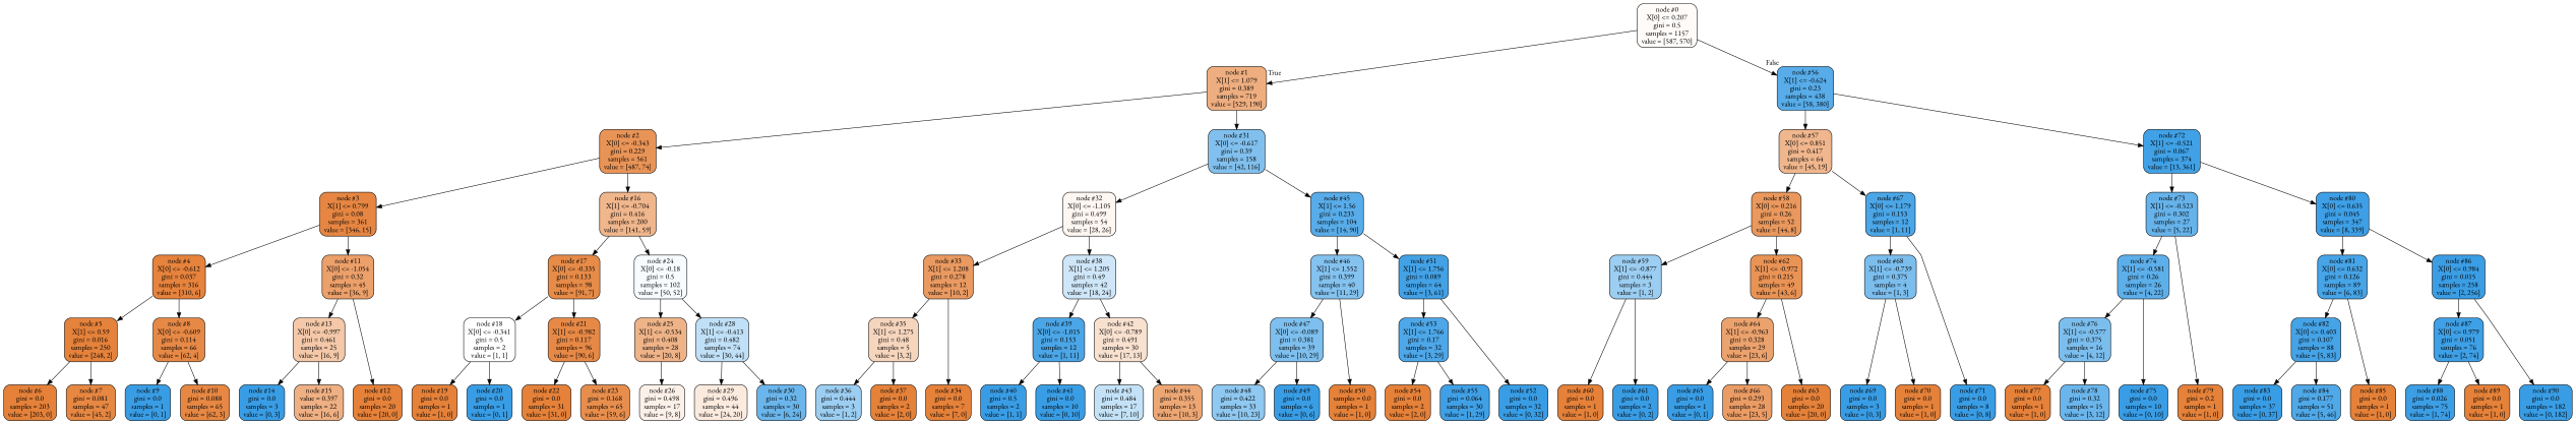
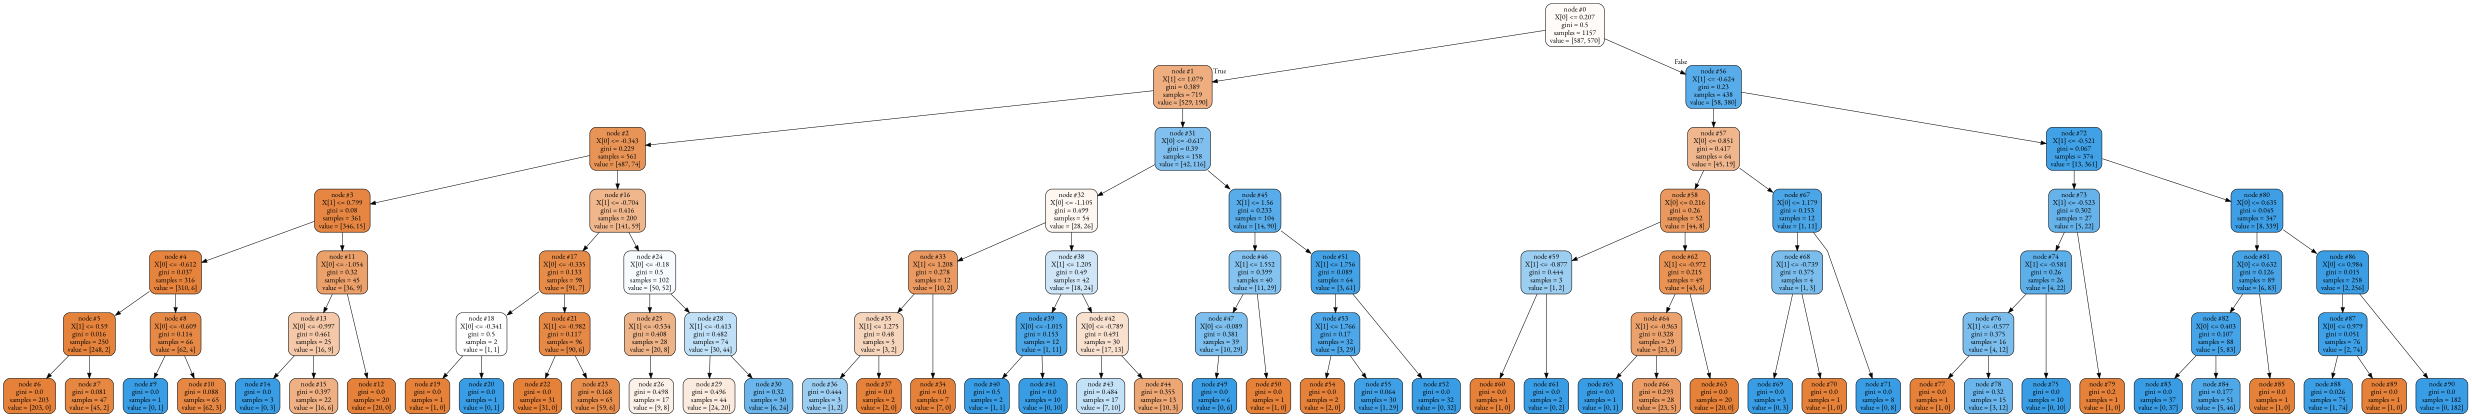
  digraph {
    fontname="EB Garamond"
    ranksep=equally
    splines=polyline
    node [color=black fillcolor="#e58139" fontname="EB Garamond" shape=box style="filled, rounded"]
    edge [fontname="EB Garamond"]
    n1 [fillcolor="#fefbf9" label="node #0\nX[0] <= 0.207\ngini = 0.5\nsamples = 1157\nvalue = [587, 570]"]
    n2 [fillcolor="#eeae80" label="node #1\nX[1] <= 1.079\ngini = 0.389\nsamples = 719\nvalue = [529, 190]"]
    n3 [fillcolor="#57ace9" label="node #56\nX[1] <= -0.624\ngini = 0.23\nsamples = 438\nvalue = [58, 380]"]
    n4 [fillcolor="#e99457" label="node #2\nX[0] <= -0.343\ngini = 0.229\nsamples = 561\nvalue = [487, 74]"]
    n5 [fillcolor="#81c0ee" label="node #31\nX[0] <= -0.617\ngini = 0.39\nsamples = 158\nvalue = [42, 116]"]
    n6 [fillcolor="#f0b68d" label="node #57\nX[0] <= 0.851\ngini = 0.417\nsamples = 64\nvalue = [45, 19]"]
    n7 [fillcolor="#40a1e6" label="node #72\nX[1] <= -0.521\ngini = 0.067\nsamples = 374\nvalue = [13, 361]"]
    n8 [fillcolor="#e68642" label="node #3\nX[1] <= 0.799\ngini = 0.08\nsamples = 361\nvalue = [346, 15]"]
    n9 [fillcolor="#f0b68c" label="node #16\nX[1] <= -0.704\ngini = 0.416\nsamples = 200\nvalue = [141, 59]"]
    n10 [fillcolor="#fdf6f1" label="node #32\nX[0] <= -1.105\ngini = 0.499\nsamples = 54\nvalue = [28, 26]"]
    n11 [fillcolor="#58ace9" label="node #45\nX[1] <= 1.56\ngini = 0.233\nsamples = 104\nvalue = [14, 90]"]
    n12 [fillcolor="#ea985d" label="node #58\nX[0] <= 0.216\ngini = 0.26\nsamples = 52\nvalue = [44, 8]"]
    n13 [fillcolor="#4ba6e7" label="node #67\nX[0] <= 1.179\ngini = 0.153\nsamples = 12\nvalue = [1, 11]"]
    n14 [fillcolor="#66b3eb" label="node #73\nX[1] <= -0.523\ngini = 0.302\nsamples = 27\nvalue = [5, 22]"]
    n15 [fillcolor="#3e9fe6" label="node #80\nX[0] <= 0.635\ngini = 0.045\nsamples = 347\nvalue = [8, 339]"]
    n16 [fillcolor="#e6833d" label="node #4\nX[0] <= -0.612\ngini = 0.037\nsamples = 316\nvalue = [310, 6]"]
    n17 [fillcolor="#eca06a" label="node #11\nX[0] <= -1.054\ngini = 0.32\nsamples = 45\nvalue = [36, 9]"]
    n18 [fillcolor="#e78b48" label="node #17\nX[0] <= -0.335\ngini = 0.133\nsamples = 98\nvalue = [91, 7]"]
    n19 [fillcolor="#f7fbfe" label="node #24\nX[0] <= -0.18\ngini = 0.5\nsamples = 102\nvalue = [50, 52]"]
    n20 [fillcolor="#ea9a61" label="node #33\nX[1] <= 1.208\ngini = 0.278\nsamples = 12\nvalue = [10, 2]"]
    n21 [fillcolor="#cee6f8" label="node #38\nX[1] <= 1.205\ngini = 0.49\nsamples = 42\nvalue = [18, 24]"]
    n22 [fillcolor="#84c2ef" label="node #46\nX[1] <= 1.552\ngini = 0.399\nsamples = 40\nvalue = [11, 29]"]
    n23 [fillcolor="#43a2e6" label="node #51\nX[1] <= 1.756\ngini = 0.089\nsamples = 64\nvalue = [3, 61]"]
    n24 [fillcolor="#9ccef2" label="node #59\nX[1] <= -0.877\ngini = 0.444\nsamples = 3\nvalue = [1, 2]"]
    n25 [fillcolor="#e99355" label="node #62\nX[1] <= -0.972\ngini = 0.215\nsamples = 49\nvalue = [43, 6]"]
    n26 [fillcolor="#7bbeee" label="node #68\nX[1] <= -0.739\ngini = 0.375\nsamples = 4\nvalue = [1, 3]"]
    n27 [fillcolor="#5dafea" label="node #74\nX[1] <= -0.581\ngini = 0.26\nsamples = 26\nvalue = [4, 22]"]
    n28 [fillcolor="#47a4e7" label="node #81\nX[0] <= 0.632\ngini = 0.126\nsamples = 89\nvalue = [6, 83]"]
    n29 [fillcolor="#3b9ee5" label="node #86\nX[0] <= 0.984\ngini = 0.015\nsamples = 258\nvalue = [2, 256]"]
    n30 [fillcolor="#e5823b" label="node #5\nX[1] <= 0.59\ngini = 0.016\nsamples = 250\nvalue = [248, 2]"]
    n31 [fillcolor="#e78946" label="node #8\nX[0] <= -0.609\ngini = 0.114\nsamples = 66\nvalue = [62, 4]"]
    n32 [fillcolor="#f4c8a8" label="node #13\nX[0] <= -0.997\ngini = 0.461\nsamples = 25\nvalue = [16, 9]"]
    n33 [fillcolor="#ffffff" label="node #18\nX[0] <= -0.341\ngini = 0.5\nsamples = 2\nvalue = [1, 1]"]
    n34 [fillcolor="#e78946" label="node #21\nX[1] <= -0.982\ngini = 0.117\nsamples = 96\nvalue = [90, 6]"]
    n35 [fillcolor="#efb388" label="node #25\nX[1] <= -0.534\ngini = 0.408\nsamples = 28\nvalue = [20, 8]"]
    n36 [fillcolor="#c0e0f7" label="node #28\nX[1] <= -0.413\ngini = 0.482\nsamples = 74\nvalue = [30, 44]"]
    n37 [fillcolor="#f6d5bd" label="node #35\nX[1] <= 1.275\ngini = 0.48\nsamples = 5\nvalue = [3, 2]"]
    n38 [fillcolor="#4ba6e7" label="node #39\nX[0] <= -1.015\ngini = 0.153\nsamples = 12\nvalue = [1, 11]"]
    n39 [fillcolor="#f9e1d0" label="node #42\nX[0] <= -0.789\ngini = 0.491\nsamples = 30\nvalue = [17, 13]"]
    n40 [fillcolor="#7dbfee" label="node #47\nX[0] <= -0.089\ngini = 0.381\nsamples = 39\nvalue = [10, 29]"]
    n41 [fillcolor="#4da7e8" label="node #53\nX[1] <= 1.766\ngini = 0.17\nsamples = 32\nvalue = [3, 29]"]
    n42 [fillcolor="#eca26d" label="node #64\nX[1] <= -0.963\ngini = 0.328\nsamples = 29\nvalue = [23, 6]"]
    n43 [fillcolor="#7bbeee" label="node #76\nX[1] <= -0.577\ngini = 0.375\nsamples = 16\nvalue = [4, 12]"]
    n44 [fillcolor="#45a3e7" label="node #82\nX[0] <= 0.403\ngini = 0.107\nsamples = 88\nvalue = [5, 83]"]
    n45 [fillcolor="#3ea0e6" label="node #87\nX[0] <= 0.979\ngini = 0.051\nsamples = 76\nvalue = [2, 74]"]
    n46 [label="node #6\ngini = 0.0\nsamples = 203\nvalue = [203, 0]"]
    n47 [fillcolor="#e68742" label="node #7\ngini = 0.081\nsamples = 47\nvalue = [45, 2]"]
    n48 [fillcolor="#399de5" label="node #9\ngini = 0.0\nsamples = 1\nvalue = [0, 1]"]
    n49 [fillcolor="#e68743" label="node #10\ngini = 0.088\nsamples = 65\nvalue = [62, 3]"]
    n50 [label="node #12\ngini = 0.0\nsamples = 20\nvalue = [20, 0]"]
    n51 [fillcolor="#399de5" label="node #14\ngini = 0.0\nsamples = 3\nvalue = [0, 3]"]
-   n52 [fillcolor="#efb083" label="node #15\nvalue = 0.397\nsamples = 22\nvalue = [16, 6]"]
+   n52 [fillcolor="#efb083" label="node #15\ngini = 0.397\nsamples = 22\nvalue = [16, 6]"]
    n53 [label="node #19\ngini = 0.0\nsamples = 1\nvalue = [1, 0]"]
    n54 [fillcolor="#399de5" label="node #20\ngini = 0.0\nsamples = 1\nvalue = [0, 1]"]
    n55 [label="node #22\ngini = 0.0\nsamples = 31\nvalue = [31, 0]"]
    n56 [fillcolor="#e88e4d" label="node #23\ngini = 0.168\nsamples = 65\nvalue = [59, 6]"]
    n57 [fillcolor="#fcf1e9" label="node #26\ngini = 0.498\nsamples = 17\nvalue = [9, 8]"]
    n58 [fillcolor="#fbeade" label="node #29\ngini = 0.496\nsamples = 44\nvalue = [24, 20]"]
    n59 [fillcolor="#6ab6ec" label="node #30\ngini = 0.32\nsamples = 30\nvalue = [6, 24]"]
    n60 [label="node #34\ngini = 0.0\nsamples = 7\nvalue = [7, 0]"]
    n61 [fillcolor="#9ccef2" label="node #36\ngini = 0.444\nsamples = 3\nvalue = [1, 2]"]
    n62 [label="node #37\ngini = 0.0\nsamples = 2\nvalue = [2, 0]"]
    n63 [fillcolor="#399de5" label="node #40\ngini = 0.5\nsamples = 2\nvalue = [1, 1]"]
    n64 [fillcolor="#399de5" label="node #41\ngini = 0.0\nsamples = 10\nvalue = [0, 10]"]
    n65 [fillcolor="#c4e2f7" label="node #43\ngini = 0.484\nsamples = 17\nvalue = [7, 10]"]
    n66 [fillcolor="#eda774" label="node #44\ngini = 0.355\nsamples = 13\nvalue = [10, 3]"]
-   n67 [fillcolor="#8fc8f0" label="node #48\ngini = 0.422\nsamples = 33\nvalue = [10, 23]"]
    n68 [fillcolor="#399de5" label="node #49\ngini = 0.0\nsamples = 6\nvalue = [0, 6]"]
-   n69 [label="node #50\nsamples = 0.0\nsamples = 1\nvalue = [1, 0]"]
+   n69 [label="node #50\ngini = 0.0\nsamples = 1\nvalue = [1, 0]"]
    n70 [fillcolor="#399de5" label="node #52\ngini = 0.0\nsamples = 32\nvalue = [0, 32]"]
    n71 [label="node #54\ngini = 0.0\nsamples = 2\nvalue = [2, 0]"]
    n72 [fillcolor="#40a0e6" label="node #55\ngini = 0.064\nsamples = 30\nvalue = [1, 29]"]
    n73 [label="node #60\ngini = 0.0\nsamples = 1\nvalue = [1, 0]"]
    n74 [fillcolor="#399de5" label="node #61\ngini = 0.0\nsamples = 2\nvalue = [0, 2]"]
    n75 [label="node #63\ngini = 0.0\nsamples = 20\nvalue = [20, 0]"]
    n76 [fillcolor="#399de5" label="node #65\ngini = 0.0\nsamples = 1\nvalue = [0, 1]"]
    n77 [fillcolor="#eb9c64" label="node #66\ngini = 0.293\nsamples = 28\nvalue = [23, 5]"]
    n78 [fillcolor="#399de5" label="node #69\ngini = 0.0\nsamples = 3\nvalue = [0, 3]"]
    n79 [label="node #70\ngini = 0.0\nsamples = 1\nvalue = [1, 0]"]
    n80 [fillcolor="#399de5" label="node #71\ngini = 0.0\nsamples = 8\nvalue = [0, 8]"]
    n81 [fillcolor="#399de5" label="node #75\ngini = 0.0\nsamples = 10\nvalue = [0, 10]"]
    n82 [label="node #77\ngini = 0.0\nsamples = 1\nvalue = [1, 0]"]
    n83 [fillcolor="#6ab6ec" label="node #78\ngini = 0.32\nsamples = 15\nvalue = [3, 12]"]
    n84 [label="node #79\ngini = 0.2\nsamples = 1\nvalue = [1, 0]"]
    n85 [fillcolor="#399de5" label="node #83\ngini = 0.0\nsamples = 37\nvalue = [0, 37]"]
    n86 [fillcolor="#4fa8e8" label="node #84\ngini = 0.177\nsamples = 51\nvalue = [5, 46]"]
    n87 [label="node #85\ngini = 0.0\nsamples = 1\nvalue = [1, 0]"]
    n88 [fillcolor="#3c9ee5" label="node #88\ngini = 0.026\nsamples = 75\nvalue = [1, 74]"]
    n89 [label="node #89\ngini = 0.0\nsamples = 1\nvalue = [1, 0]"]
    n90 [fillcolor="#399de5" label="node #90\ngini = 0.0\nsamples = 182\nvalue = [0, 182]"]
    subgraph sub_1 {
      rank=same
      n1
    }
    subgraph sub_2 {
      rank=same
      n2
      n3
    }
    subgraph sub_3 {
      rank=same
      n4
      n5
      n6
      n7
    }
    subgraph sub_4 {
      rank=same
      n8
      n9
      n10
      n11
      n12
      n13
      n14
      n15
    }
    subgraph sub_5 {
      rank=same
      n16
      n17
      n18
      n19
      n20
      n21
      n22
      n23
      n24
      n25
      n26
      n27
      n28
      n29
    }
    subgraph sub_6 {
      rank=same
      n30
      n31
      n32
      n33
      n34
      n35
      n36
      n37
      n38
      n39
      n40
      n41
      n42
      n43
      n44
      n45
    }
    subgraph sub_7 {
      rank=same
      n46
      n47
      n48
      n49
      n50
      n51
      n52
      n53
      n54
      n55
      n56
      n57
      n58
      n59
      n60
      n61
      n62
      n63
      n64
      n65
      n66
-     n67
      n68
      n69
      n70
      n71
      n72
      n73
      n74
      n75
      n76
      n77
      n78
      n79
      n80
      n81
      n82
      n83
      n84
      n85
      n86
      n87
      n88
      n89
      n90
    }
    n1 -> n2 [headlabel=True labelangle=45 labeldistance=2.5]
    n1 -> n3 [headlabel=False labelangle=-45 labeldistance=2.5]
    n2 -> n4
    n2 -> n5
    n3 -> n6
    n3 -> n7
    n4 -> n8
    n4 -> n9
    n5 -> n10
    n5 -> n11
    n6 -> n12
    n6 -> n13
    n7 -> n14
    n7 -> n15
    n8 -> n16
    n8 -> n17
    n9 -> n18
    n9 -> n19
    n10 -> n20
    n10 -> n21
    n11 -> n22
    n11 -> n23
    n12 -> n24
    n12 -> n25
    n13 -> n26
    n13 -> n80
    n14 -> n27
    n14 -> n84
    n15 -> n28
    n15 -> n29
    n16 -> n30
    n16 -> n31
    n17 -> n32
    n17 -> n50
    n18 -> n33
    n18 -> n34
    n19 -> n35
    n19 -> n36
    n20 -> n37
    n20 -> n60
    n21 -> n38
    n21 -> n39
    n22 -> n40
    n22 -> n69
    n23 -> n41
    n23 -> n70
    n24 -> n73
    n24 -> n74
    n25 -> n42
    n25 -> n75
    n26 -> n78
    n26 -> n79
    n27 -> n43
    n27 -> n81
    n28 -> n44
    n28 -> n87
    n29 -> n45
    n29 -> n90
    n30 -> n46
    n30 -> n47
    n31 -> n48
    n31 -> n49
    n32 -> n51
    n32 -> n52
    n33 -> n53
    n33 -> n54
    n34 -> n55
    n34 -> n56
    n35 -> n57
    n36 -> n58
    n36 -> n59
    n37 -> n61
    n37 -> n62
    n38 -> n63
    n38 -> n64
    n39 -> n65
    n39 -> n66
-   n40 -> n67
    n40 -> n68
    n41 -> n71
    n41 -> n72
    n42 -> n76
    n42 -> n77
    n43 -> n82
    n43 -> n83
    n44 -> n85
    n44 -> n86
    n45 -> n88
    n45 -> n89
  }
